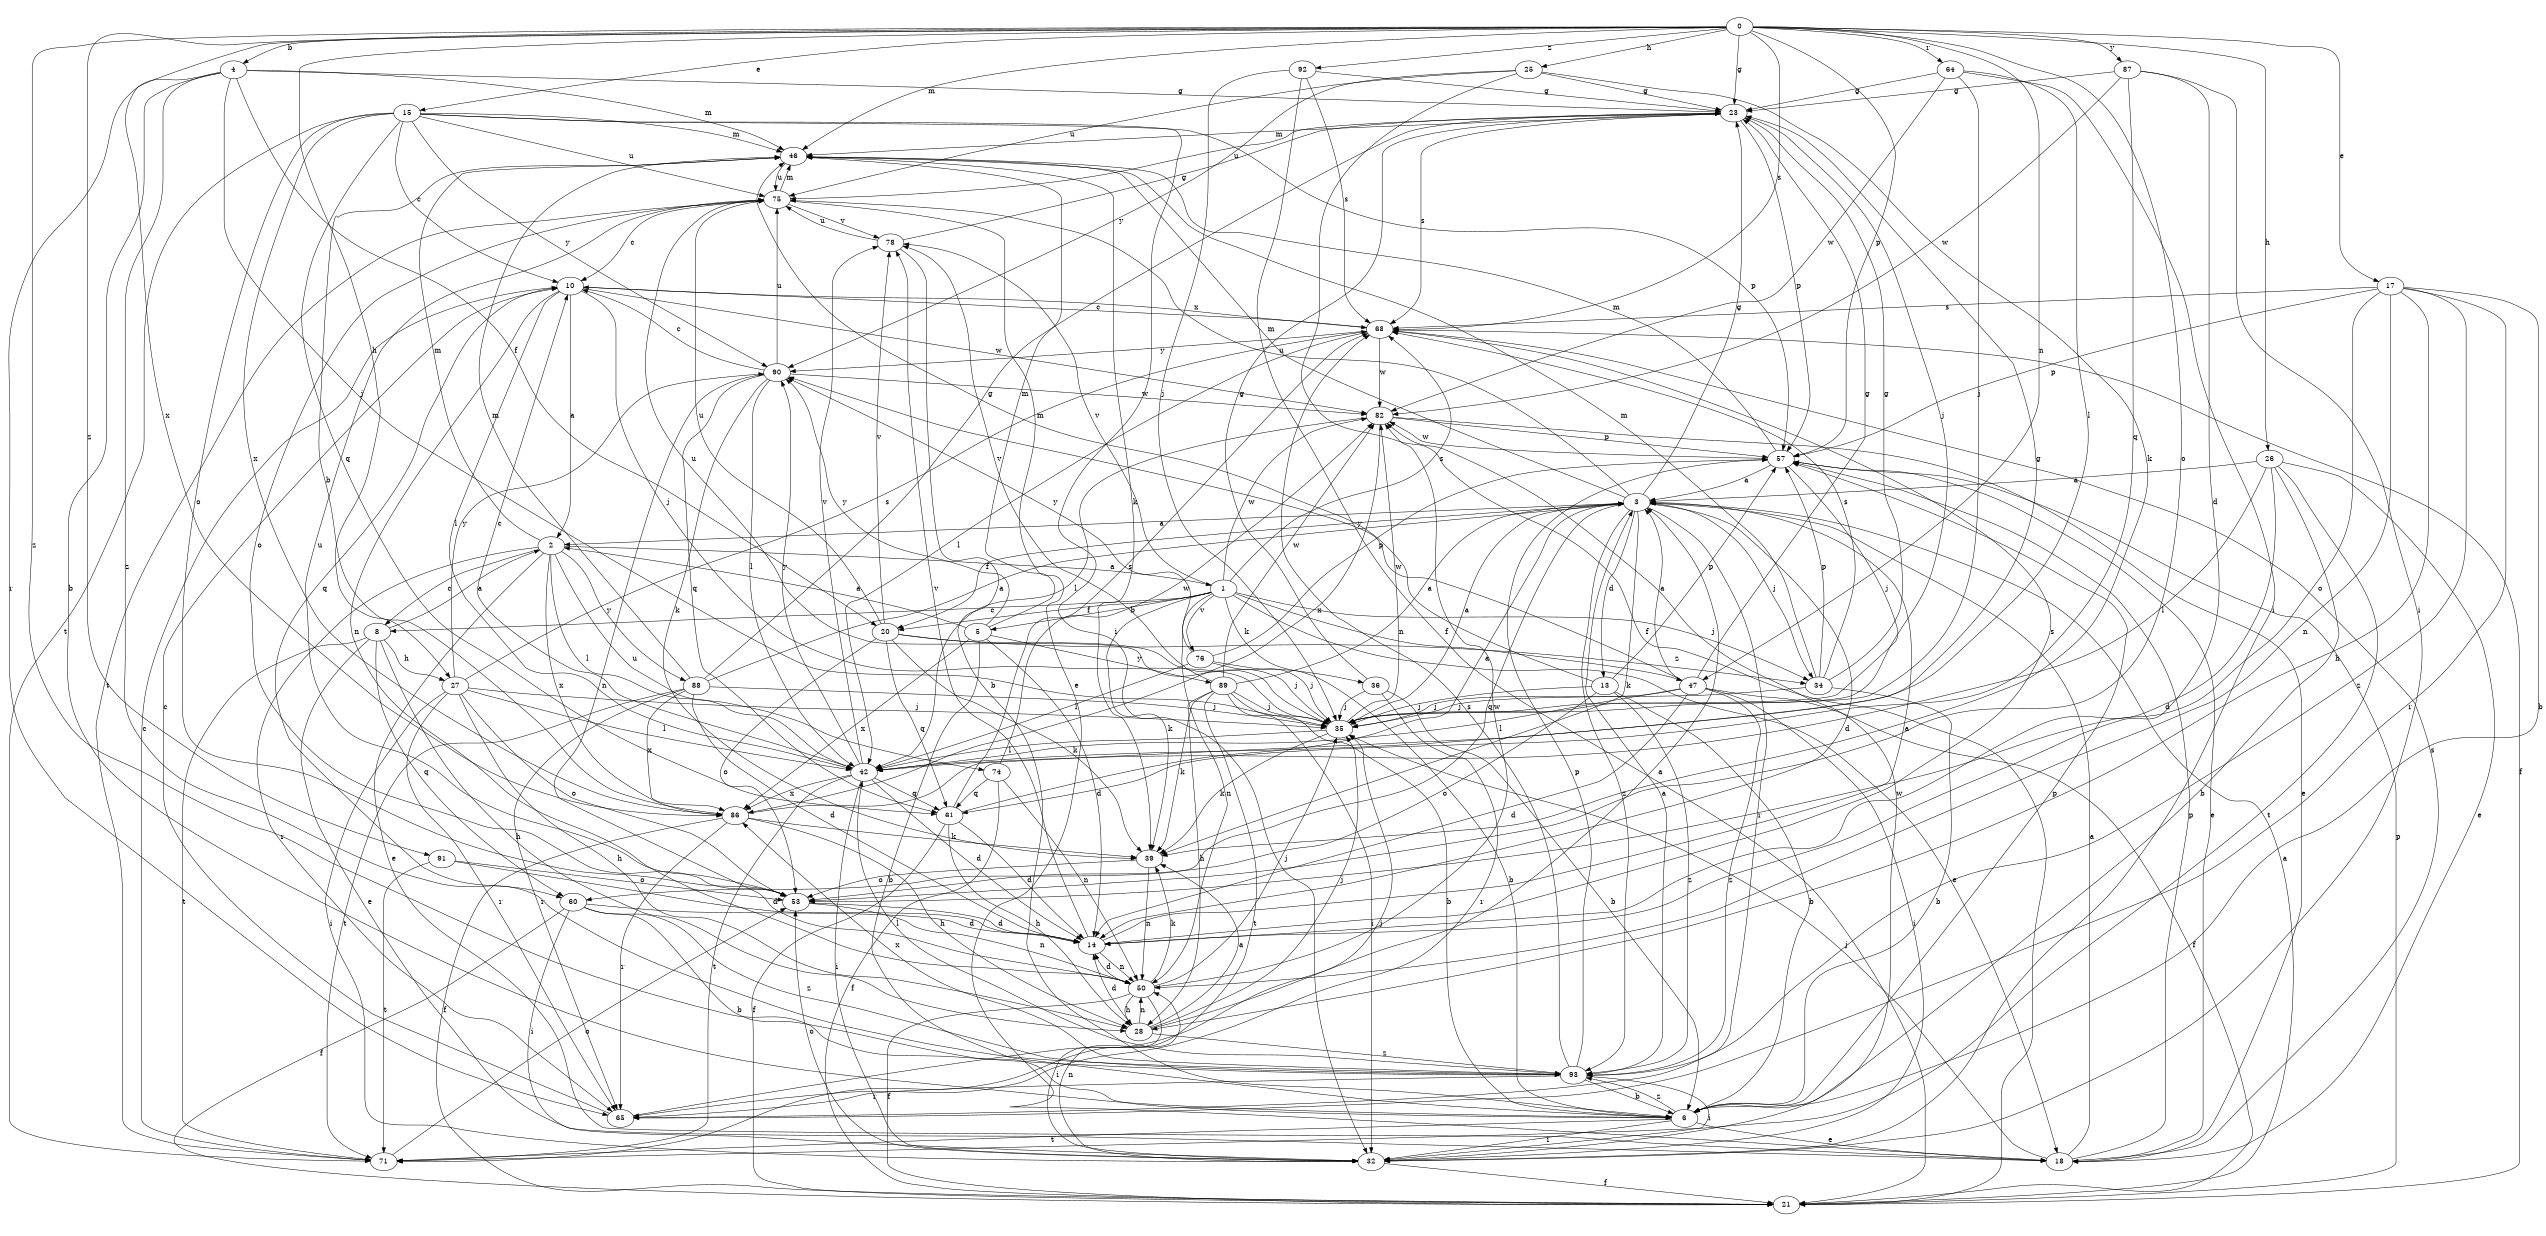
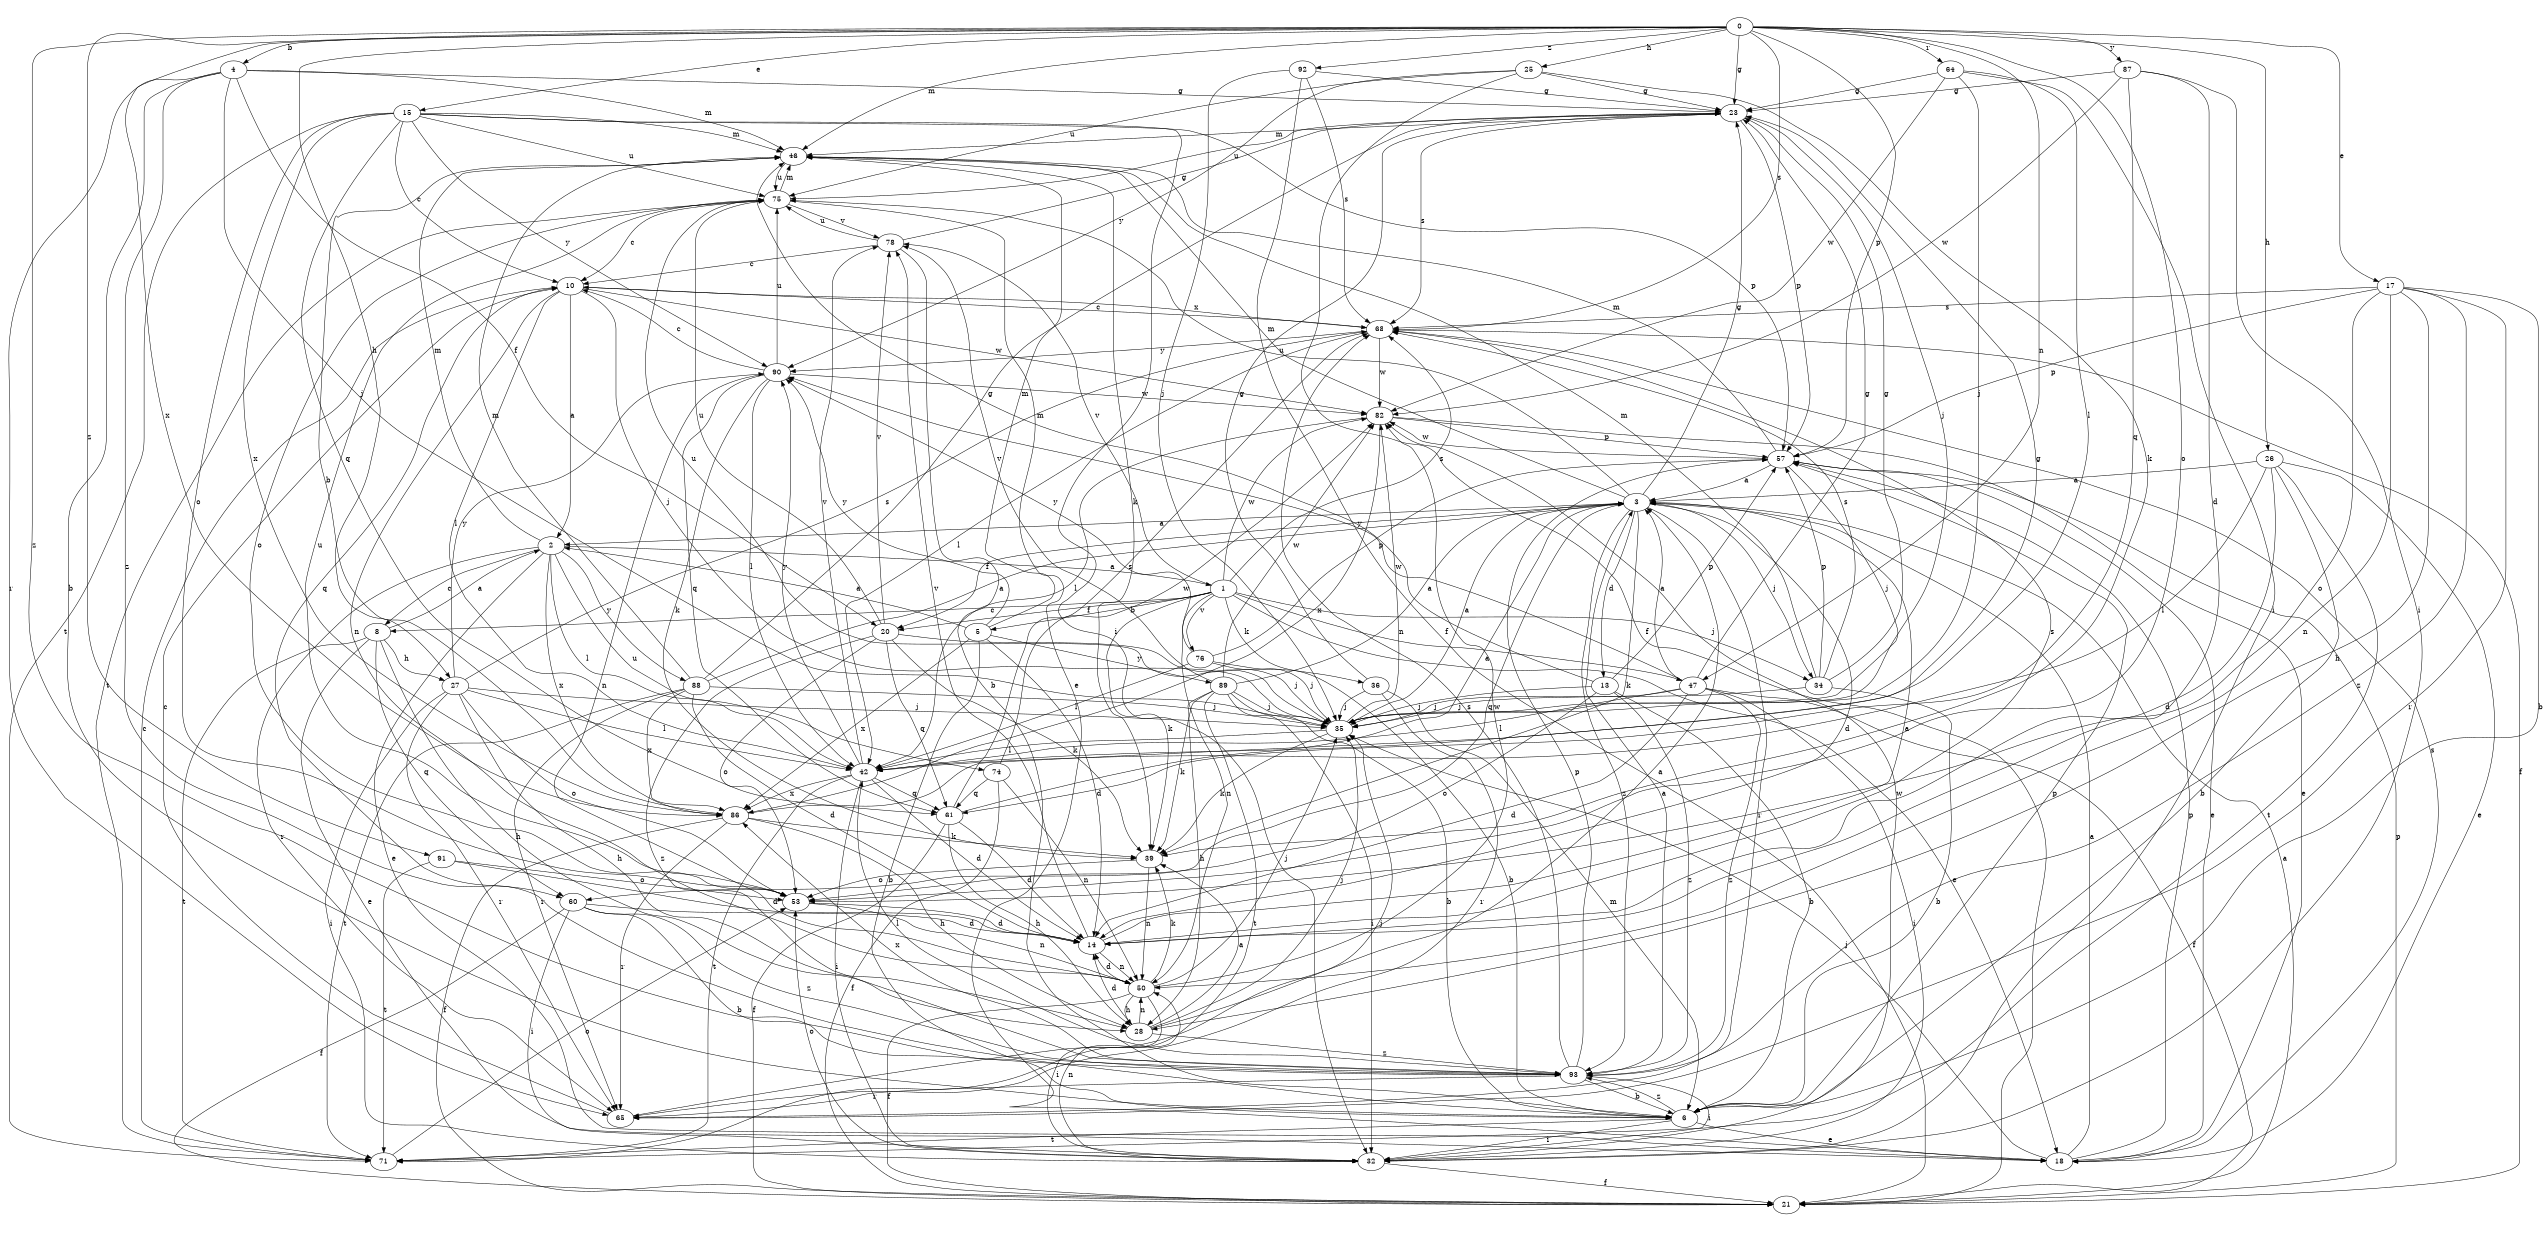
  strict digraph {
    0
    4
    15
    17
    n5 [label=23]
    25
    26
    27
    46
    47
    53
    57
    64
    68
    86
    87
    91
    92
    93
    20
    65
    6
    35
    75
    90
    32
    71
    10
    61
    50
    28
    39
    21
    18
    42
    3
    14
    82
    1
    5
    8
    34
    36
    76
    78
    2
    89
    60
    74
    88
    13
    0 -> 4 [label=b]
    0 -> 15 [label=e]
    0 -> 17 [label=e]
    0 -> n5 [label=g]
    0 -> 25 [label=h]
    0 -> 26 [label=h]
    0 -> 27 [label=h]
    0 -> 46 [label=m]
    0 -> 47 [label=n]
    0 -> 53 [label=o]
    0 -> 57 [label=p]
    0 -> 64 [label=r]
    0 -> 68 [label=s]
    0 -> 86 [label=x]
    0 -> 87 [label=y]
    0 -> 91 [label=z]
    0 -> 92 [label=z]
    0 -> 93 [label=z]
    4 -> n5 [label=g]
    4 -> 46 [label=m]
    4 -> 93 [label=z]
    4 -> 20 [label=f]
    4 -> 65 [label=r]
    4 -> 6 [label=b]
    4 -> 35 [label=j]
    15 -> 46 [label=m]
    15 -> 53 [label=o]
    15 -> 57 [label=p]
    15 -> 86 [label=x]
    15 -> 75 [label=u]
    15 -> 90 [label=y]
    15 -> 32 [label=i]
    15 -> 71 [label=t]
    15 -> 10 [label=c]
    15 -> 61 [label=q]
    17 -> 53 [label=o]
    17 -> 57 [label=p]
    17 -> 68 [label=s]
    17 -> 93 [label=z]
    17 -> 65 [label=r]
    17 -> 6 [label=b]
    17 -> 50 [label=n]
    17 -> 28 [label=h]
    n5 -> 46 [label=m]
    n5 -> 57 [label=p]
    n5 -> 68 [label=s]
    n5 -> 35 [label=j]
    n5 -> 75 [label=u]
    25 -> n5 [label=g]
    25 -> 75 [label=u]
    25 -> 90 [label=y]
    25 -> 39 [label=k]
    25 -> 21 [label=f]
    26 -> 6 [label=b]
    26 -> 71 [label=t]
    26 -> 18 [label=e]
    26 -> 42 [label=l]
    26 -> 3 [label=a]
    26 -> 14 [label=d]
    27 -> 53 [label=o]
    27 -> 68 [label=s]
    27 -> 65 [label=r]
    27 -> 35 [label=j]
    27 -> 90 [label=y]
    27 -> 32 [label=i]
    27 -> 28 [label=h]
    27 -> 42 [label=l]
    46 -> 75 [label=u]
    46 -> 39 [label=k]
    47 -> n5 [label=g]
    47 -> 93 [label=z]
    47 -> 35 [label=j]
    47 -> 90 [label=y]
    47 -> 32 [label=i]
    47 -> 21 [label=f]
    47 -> 42 [label=l]
    47 -> 3 [label=a]
    47 -> 14 [label=d]
    53 -> 75 [label=u]
    53 -> 50 [label=n]
    53 -> 14 [label=d]
    57 -> 46 [label=m]
    57 -> 35 [label=j]
    57 -> 18 [label=e]
    57 -> 3 [label=a]
    57 -> 82 [label=w]
    64 -> n5 [label=g]
    64 -> 35 [label=j]
    64 -> 32 [label=i]
    64 -> 42 [label=l]
    64 -> 82 [label=w]
    68 -> 90 [label=y]
    68 -> 10 [label=c]
    68 -> 21 [label=f]
    68 -> 42 [label=l]
    68 -> 82 [label=w]
    86 -> n5 [label=g]
    86 -> 46 [label=b]
    86 -> 65 [label=r]
    86 -> 28 [label=h]
    86 -> 39 [label=k]
    86 -> 21 [label=f]
    87 -> n5 [label=g]
    87 -> 32 [label=i]
    87 -> 61 [label=q]
    87 -> 14 [label=d]
    87 -> 82 [label=w]
    91 -> 53 [label=o]
    91 -> 71 [label=t]
    91 -> 14 [label=d]
    92 -> n5 [label=g]
    92 -> 68 [label=s]
    92 -> 35 [label=j]
    92 -> 21 [label=f]
    93 -> 57 [label=p]
    93 -> 68 [label=s]
    93 -> 86 [label=x]
    93 -> 65 [label=r]
    93 -> 6 [label=b]
    93 -> 32 [label=i]
    93 -> 42 [label=l]
    93 -> 3 [label=a]
    20 -> 53 [label=o]
-   20 -> 34 [label=z]
+   20 -> 93 [label=z]
    20 -> 35 [label=j]
    20 -> 75 [label=u]
    20 -> 61 [label=q]
    20 -> 39 [label=k]
    20 -> 78 [label=v]
    65 -> 35 [label=j]
    65 -> 10 [label=c]
    6 -> 57 [label=p]
    6 -> 93 [label=z]
    6 -> 32 [label=i]
    6 -> 71 [label=t]
    6 -> 18 [label=e]
    35 -> 75 [label=u]
    35 -> 39 [label=k]
    35 -> 42 [label=l]
    35 -> 3 [label=a]
    35 -> 82 [label=w]
    75 -> 46 [label=m]
    75 -> 53 [label=o]
    75 -> 71 [label=t]
    75 -> 10 [label=c]
    75 -> 18 [label=e]
    75 -> 78 [label=v]
    90 -> 75 [label=u]
    90 -> 10 [label=c]
    90 -> 61 [label=q]
    90 -> 50 [label=n]
    90 -> 39 [label=k]
    90 -> 42 [label=l]
    90 -> 82 [label=w]
    32 -> 53 [label=o]
    32 -> 50 [label=n]
    32 -> 21 [label=f]
    32 -> 82 [label=w]
    71 -> 53 [label=o]
    71 -> 10 [label=c]
    10 -> 68 [label=x]
    10 -> 35 [label=j]
    10 -> 50 [label=n]
    10 -> 42 [label=l]
    10 -> 82 [label=w]
    10 -> 2 [label=a]
    10 -> 60 [label=q]
    61 -> 68 [label=s]
    61 -> 28 [label=h]
    61 -> 21 [label=f]
    61 -> 3 [label=a]
    61 -> 14 [label=d]
    50 -> 35 [label=j]
    50 -> 32 [label=i]
    50 -> 28 [label=h]
    50 -> 39 [label=k]
    50 -> 21 [label=f]
    50 -> 14 [label=d]
    50 -> 82 [label=w]
    28 -> 93 [label=z]
    28 -> 35 [label=j]
    28 -> 50 [label=n]
    28 -> 39 [label=a]
    28 -> 3 [label=a]
    28 -> 14 [label=d]
    39 -> 53 [label=o]
    39 -> 50 [label=n]
    21 -> 57 [label=p]
    21 -> 3 [label=a]
    18 -> 57 [label=p]
    18 -> 68 [label=s]
    18 -> 35 [label=j]
    18 -> 3 [label=a]
    42 -> 86 [label=x]
    42 -> 90 [label=y]
    42 -> 32 [label=i]
    42 -> 71 [label=t]
-   42 -> 10 [label=c]
+   78 -> 10 [label=c]
    42 -> 61 [label=q]
    42 -> 14 [label=d]
    42 -> 78 [label=v]
    3 -> n5 [label=g]
    3 -> 46 [label=m]
    3 -> 93 [label=z]
    3 -> 20 [label=f]
    3 -> 65 [label=r]
    3 -> 75 [label=u]
    3 -> 39 [label=k]
    3 -> 14 [label=d]
    3 -> 34 [label=j]
    3 -> 2 [label=a]
    3 -> 60 [label=q]
    3 -> 13 [label=d]
    14 -> 68 [label=s]
    14 -> 50 [label=n]
    14 -> 3 [label=a]
    14 -> 78 [label=v]
    82 -> 57 [label=p]
    82 -> 86 [label=x]
    82 -> 18 [label=e]
    82 -> 42 [label=l]
    1 -> 47 [label=n]
    1 -> 68 [label=s]
    1 -> 20 [label=f]
    1 -> 50 [label=n]
    1 -> 39 [label=k]
    1 -> 18 [label=e]
    1 -> 82 [label=w]
    1 -> 5 [label=b]
    1 -> 8 [label=c]
    1 -> 34 [label=j]
    1 -> 36 [label=k]
    1 -> 76 [label=v]
    1 -> 78 [label=v]
    5 -> 46 [label=m]
    5 -> 86 [label=x]
    5 -> 6 [label=b]
    5 -> 90 [label=y]
    5 -> 14 [label=d]
    5 -> 2 [label=a]
    5 -> 89 [label=y]
    8 -> 27 [label=h]
    8 -> 71 [label=t]
    8 -> 28 [label=h]
    8 -> 18 [label=e]
    8 -> 2 [label=a]
    8 -> 60 [label=q]
    34 -> n5 [label=g]
    34 -> 46 [label=m]
    34 -> 57 [label=p]
    34 -> 68 [label=s]
    34 -> 6 [label=b]
    34 -> 35 [label=j]
    36 -> n5 [label=g]
    36 -> 65 [label=r]
-   36 -> 6 [label=b]
+   36 -> 6 [label=m]
    36 -> 35 [label=j]
    76 -> 57 [label=p]
    76 -> 6 [label=b]
    76 -> 35 [label=j]
    76 -> 90 [label=y]
    76 -> 42 [label=l]
    78 -> n5 [label=g]
    78 -> 6 [label=b]
    78 -> 75 [label=u]
    2 -> 46 [label=m]
    2 -> 86 [label=x]
    2 -> 65 [label=r]
    2 -> 18 [label=e]
    2 -> 42 [label=l]
    2 -> 1 [label=a]
    2 -> 8 [label=c]
    2 -> 74 [label=u]
    2 -> 88 [label=y]
    89 -> 6 [label=b]
    89 -> 35 [label=j]
    89 -> 32 [label=i]
    89 -> 71 [label=t]
    89 -> 28 [label=h]
    89 -> 39 [label=k]
    89 -> 3 [label=a]
    89 -> 82 [label=w]
    89 -> 78 [label=v]
    60 -> 93 [label=z]
    60 -> 6 [label=b]
    60 -> 32 [label=i]
    60 -> 21 [label=f]
    60 -> 14 [label=d]
    74 -> 61 [label=q]
    74 -> 50 [label=n]
    74 -> 21 [label=f]
    74 -> 82 [label=w]
    88 -> n5 [label=g]
    88 -> 46 [label=m]
    88 -> 86 [label=x]
    88 -> 65 [label=r]
    88 -> 35 [label=j]
    88 -> 71 [label=t]
    88 -> 3 [label=a]
    88 -> 14 [label=d]
    13 -> 46 [label=m]
    13 -> 53 [label=o]
    13 -> 57 [label=p]
    13 -> 93 [label=z]
    13 -> 6 [label=b]
    13 -> 35 [label=j]
  }
